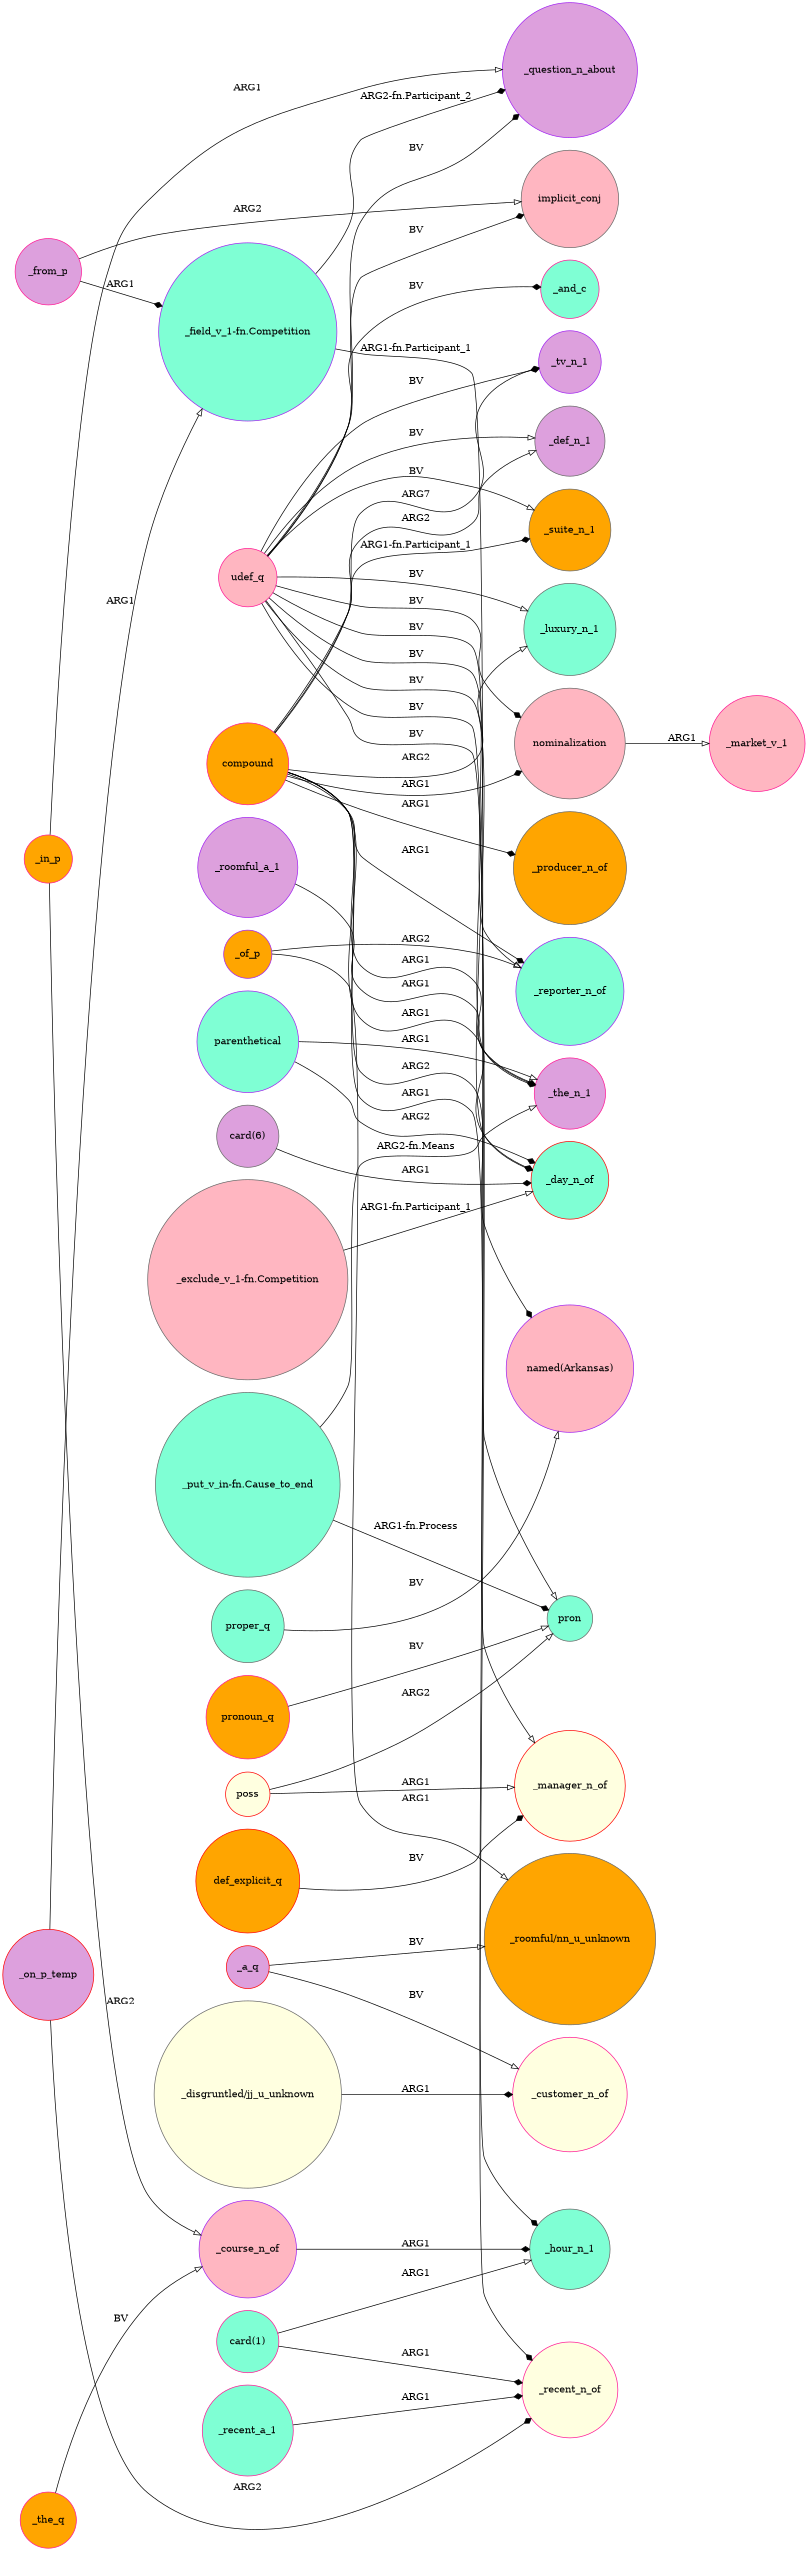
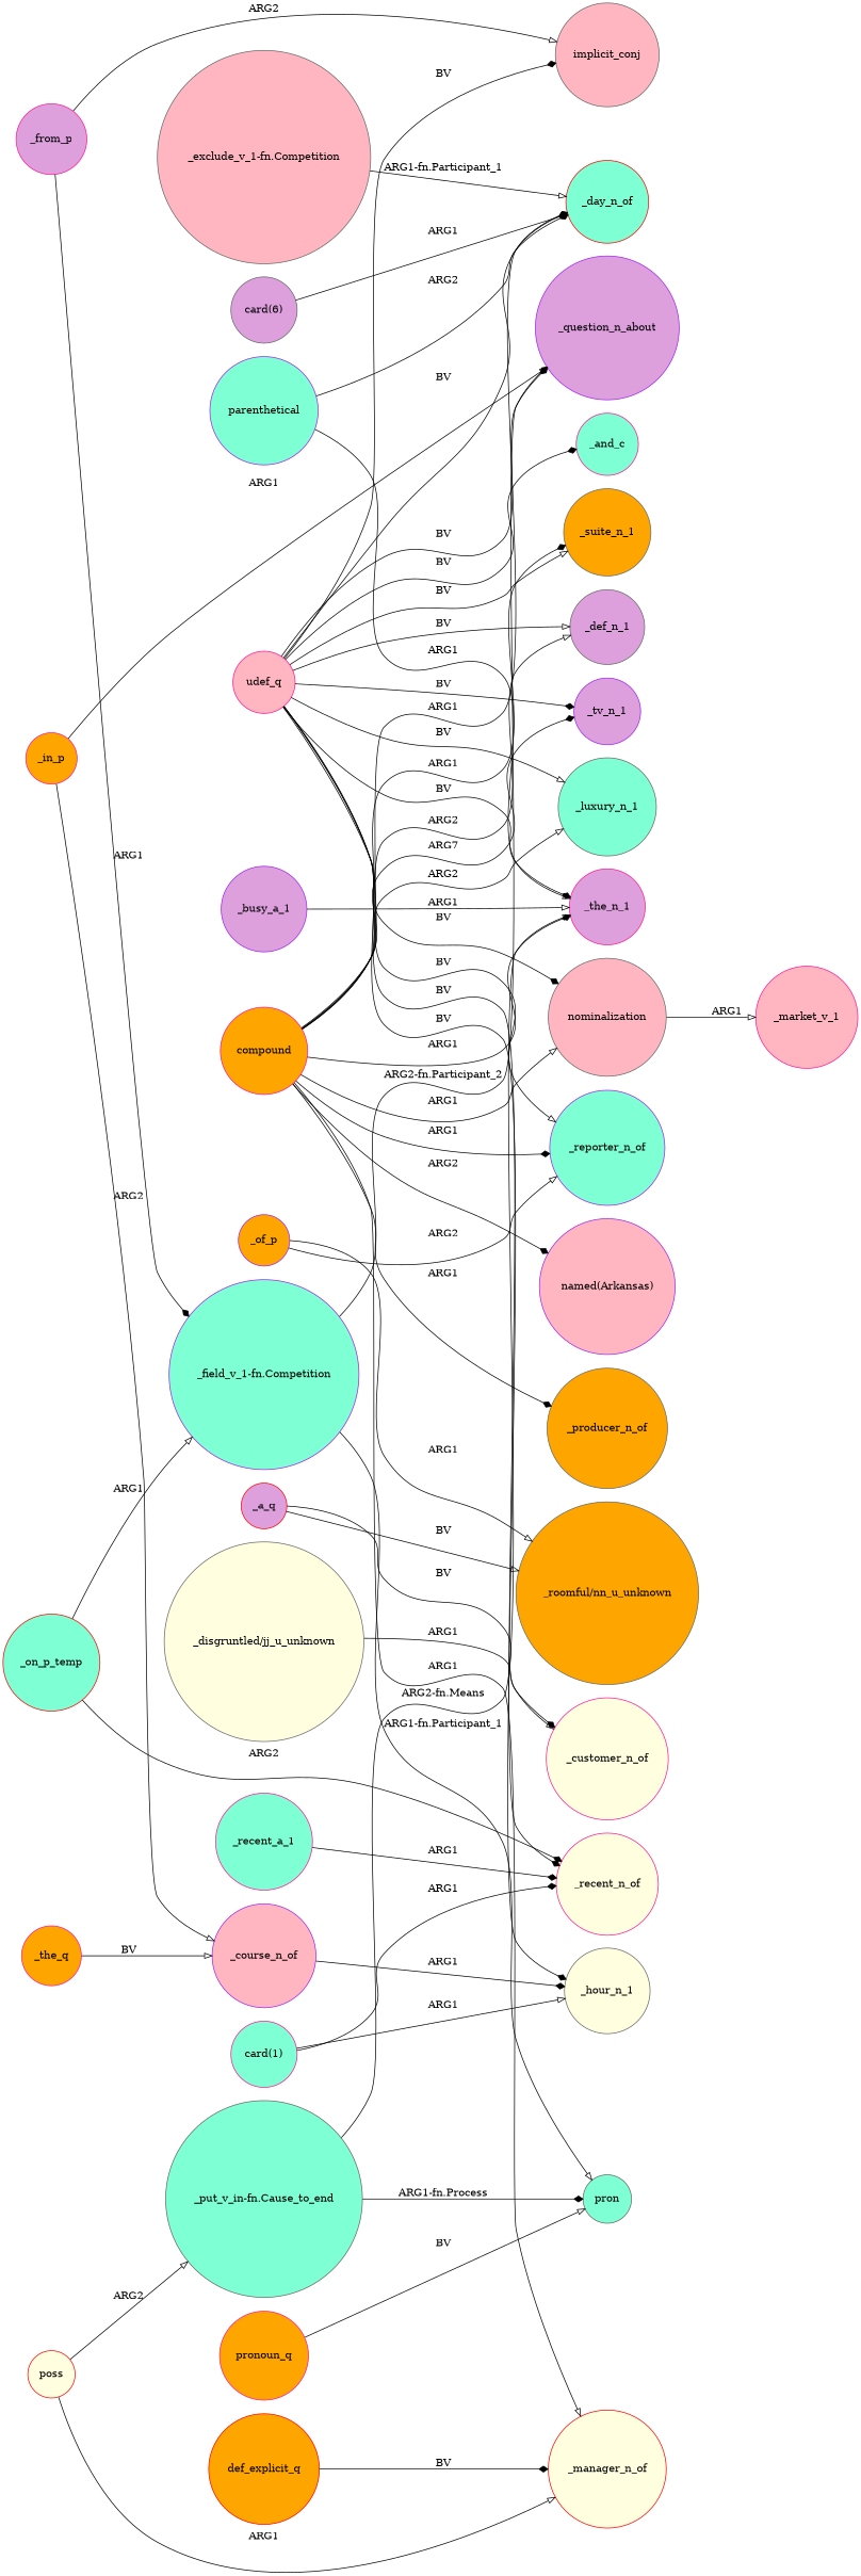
  digraph {
    rankdir=LR
    node [color=gray40 fillcolor=aquamarine shape=circle style=filled]
    edge [arrowhead=onormal]
    _from_p [color=deeppink fillcolor=plum]
    "_field_v_1-fn.Competition" [color=purple]
    implicit_conj [fillcolor=lightpink]
    _question_n_about [color=purple fillcolor=plum]
    pron
    parenthetical [color=purple]
    _day_n_of [color=red]
    n8 [color=deeppink fillcolor=plum label=_the_n_1]
    compound [color=deeppink fillcolor=orange]
    n10 [fillcolor=plum label=_def_n_1]
    _luxury_n_1
    _reporter_n_of [color=purple]
    nominalization [fillcolor=lightpink]
    _manager_n_of [color=red fillcolor=lightyellow]
    "named(Arkansas)" [color=purple fillcolor=lightpink]
    _suite_n_1 [fillcolor=orange]
    _tv_n_1 [color=purple fillcolor=plum]
    _producer_n_of [fillcolor=orange]
    _market_v_1 [color=deeppink fillcolor=lightpink]
    "_disgruntled/jj_u_unknown" [fillcolor=lightyellow]
    _customer_n_of [color=deeppink fillcolor=lightyellow]
    "_exclude_v_1-fn.Competition" [fillcolor=lightpink]
    udef_q [color=deeppink fillcolor=lightpink]
    n24 [color=deeppink fillcolor=lightyellow label=_recent_n_of]
-   _hour_n_1
+   _hour_n_1 [fillcolor=lightyellow]
    _and_c [color=deeppink]
    _the_q [color=deeppink fillcolor=orange]
    _course_n_of [color=purple fillcolor=lightpink]
    def_explicit_q [color=red fillcolor=orange]
    "card(1)" [color=deeppink]
-   _on_p_temp [color=red fillcolor=plum]
+   _on_p_temp [color=red]
    _a_q [color=red fillcolor=plum]
    "_roomful/nn_u_unknown" [fillcolor=orange]
    poss [color=red fillcolor=lightyellow]
    _of_p [color=purple fillcolor=orange]
    "_put_v_in-fn.Cause_to_end"
    pronoun_q [color=deeppink fillcolor=orange]
-   _busy_a_1 [color=purple fillcolor=plum label=_roomful_a_1]
-   proper_q
+   _busy_a_1 [color=purple fillcolor=plum]
    _recent_a_1 [color=deeppink]
    _in_p [color=deeppink fillcolor=orange]
    "card(6)" [fillcolor=plum]
    _from_p -> "_field_v_1-fn.Competition" [arrowhead=diamond label=ARG1]
    _from_p -> implicit_conj [label=ARG2]
    "_field_v_1-fn.Competition" -> _question_n_about [arrowhead=diamond label="ARG2-fn.Participant_2"]
    "_field_v_1-fn.Competition" -> pron [label="ARG1-fn.Participant_1"]
    parenthetical -> _day_n_of [arrowhead=diamond label=ARG2]
    parenthetical -> n8 [label=ARG1]
    compound -> _day_n_of [arrowhead=diamond label=ARG1]
    compound -> n8 [arrowhead=diamond label=ARG1]
    compound -> n10 [label=ARG2]
    compound -> _luxury_n_1 [label=ARG2]
    compound -> _reporter_n_of [arrowhead=diamond label=ARG1]
-   compound -> nominalization [arrowhead=diamond label=ARG1]
+   compound -> nominalization [label=ARG1]
    compound -> _manager_n_of [label=ARG1]
    compound -> "named(Arkansas)" [arrowhead=diamond label=ARG2]
-   compound -> _suite_n_1 [arrowhead=diamond label="ARG1-fn.Participant_1"]
+   compound -> _suite_n_1 [arrowhead=diamond label=ARG1]
    compound -> _tv_n_1 [arrowhead=diamond label=ARG7]
    compound -> _producer_n_of [arrowhead=diamond label=ARG1]
    nominalization -> _market_v_1 [label=ARG1]
    "_disgruntled/jj_u_unknown" -> _customer_n_of [arrowhead=diamond label=ARG1]
    "_exclude_v_1-fn.Competition" -> _day_n_of [label="ARG1-fn.Participant_1"]
    udef_q -> implicit_conj [arrowhead=diamond label=BV]
    udef_q -> _question_n_about [arrowhead=diamond label=BV]
    udef_q -> _day_n_of [arrowhead=diamond label=BV]
    udef_q -> n8 [arrowhead=diamond label=BV]
    udef_q -> n10 [label=BV]
    udef_q -> _luxury_n_1 [label=BV]
    udef_q -> _reporter_n_of [label=BV]
    udef_q -> nominalization [arrowhead=diamond label=BV]
    udef_q -> _suite_n_1 [label=BV]
    udef_q -> _tv_n_1 [arrowhead=diamond label=BV]
    udef_q -> n24 [arrowhead=diamond label=BV]
    udef_q -> _hour_n_1 [arrowhead=diamond label=BV]
    udef_q -> _and_c [arrowhead=diamond label=BV]
    _the_q -> _course_n_of [label=BV]
    _course_n_of -> _hour_n_1 [arrowhead=diamond label=ARG1]
    def_explicit_q -> _manager_n_of [arrowhead=diamond label=BV]
    "card(1)" -> n24 [arrowhead=diamond label=ARG1]
    "card(1)" -> _hour_n_1 [label=ARG1]
    _on_p_temp -> "_field_v_1-fn.Competition" [label=ARG1]
    _on_p_temp -> n24 [arrowhead=diamond label=ARG2]
    _a_q -> _customer_n_of [label=BV]
    _a_q -> "_roomful/nn_u_unknown" [label=BV]
-   poss -> pron [label=ARG2]
+   poss -> "_put_v_in-fn.Cause_to_end" [label=ARG2]
    poss -> _manager_n_of [label=ARG1]
    _of_p -> _reporter_n_of [label=ARG2]
    _of_p -> "_roomful/nn_u_unknown" [label=ARG1]
    "_put_v_in-fn.Cause_to_end" -> pron [arrowhead=diamond label="ARG1-fn.Process"]
    "_put_v_in-fn.Cause_to_end" -> n8 [label="ARG2-fn.Means"]
    pronoun_q -> pron [label=BV]
    _busy_a_1 -> n8 [label=ARG1]
-   proper_q -> "named(Arkansas)" [label=BV]
    _recent_a_1 -> n24 [arrowhead=diamond label=ARG1]
    _in_p -> _question_n_about [label=ARG1]
    _in_p -> _course_n_of [label=ARG2]
    "card(6)" -> _day_n_of [arrowhead=diamond label=ARG1]
  }
